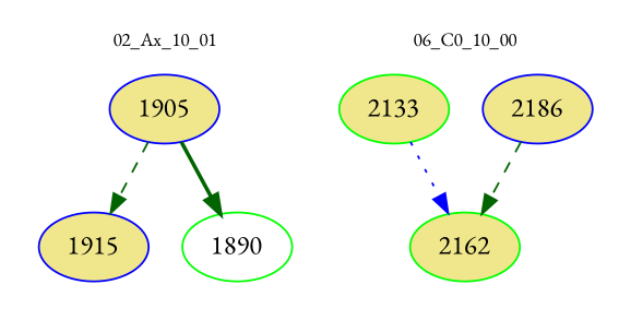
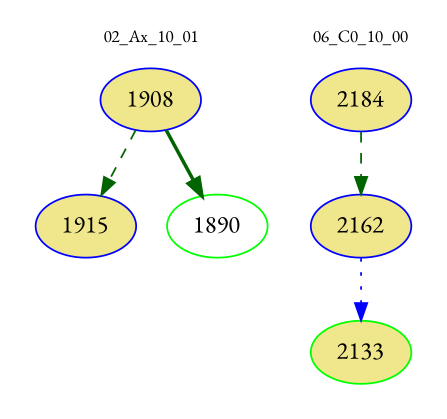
  digraph {
    fontname="EB Garamond"
    node [color=blue fillcolor=khaki fontname="EB Garamond" style=filled]
    edge [arrowhead=normal color=darkgreen fontname="EB Garamond" style=dashed]
    n1 [label=1915]
-   n2 [label=1905]
+   n2 [label=1908]
    n3 [color=green fillcolor=white label=1890]
-   n4 [label=2186]
-   n5 [color=green label=2162]
+   n4 [label=2184]
+   n5 [label=2162]
    n6 [color=green label=2133]
    subgraph cluster_1 {
      color=white
      fontsize=10
      label="02_Ax_10_01"
      n1
      n2
      n3
    }
    subgraph cluster_2 {
      color=white
      fontsize=10
      label="06_C0_10_00"
      n4
      n5
      n6
    }
    n2 -> n1
    n2 -> n3 [style=bold]
    n4 -> n5
-   n6 -> n5 [color=blue style=dotted]
+   n5 -> n6 [color=blue style=dotted]
  }
